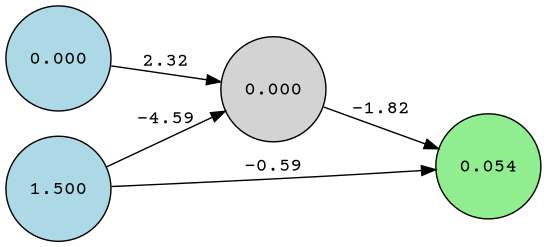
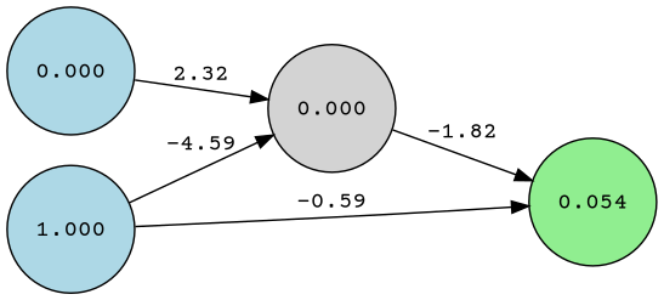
  digraph {
    rankdir=LR
    fontname="Courier Prime"
    node [fillcolor=lightblue shape=circle style=filled fontname="Courier Prime"]
    edge [fontname="Courier Prime"]
    n1 [label=0.000]
    n2 [fillcolor=lightgray label=0.000]
-   n3 [label=1.500]
+   n3 [label=1.000]
    n4 [fillcolor=lightgreen label=0.054]
    n1 -> n2 [label=2.32]
    n2 -> n4 [label=-1.82]
    n3 -> n2 [label=-4.59]
    n3 -> n4 [label=-0.59]
  }
